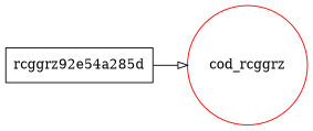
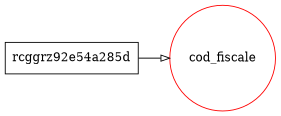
  digraph {
    rankdir=LR
    n1 [label=rcggrz92e54a285d shape=box]
-   n2 [color=red label=cod_rcggrz shape=circle]
+   n2 [color=red label=cod_fiscale shape=circle]
    subgraph sub_1 {
      rank=source
      n1
    }
    subgraph sub_2 {
      rank=same
      n2
    }
    subgraph sub_3 {
      rank=same
    }
    subgraph sub_4 {
      rank=same
    }
    subgraph sub_5 {
      rank=same
    }
    n1 -> n2 [arrowhead=empty]
  }
